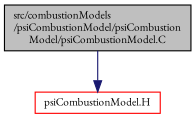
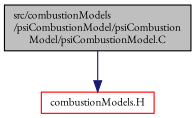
  digraph {
    fontname="EB Garamond"
    node [fontname="EB Garamond" fontsize=10 shape=record]
    n1 [color=black fillcolor=grey75 fontcolor=black height=0.2 label="src/combustionModels\l/psiCombustionModel/psiCombustion\lModel/psiCombustionModel.C" style=filled width=0.4]
-   n2 [color=red height=0.2 label="psiCombustionModel.H" width=0.4]
+   n2 [color=red height=0.2 label="combustionModels.H" width=0.4]
    n1 -> n2 [color=midnightblue fontname="EB Garamond" fontsize=10 labelfontname=Helvetica labelfontsize=10 style=solid]
  }
